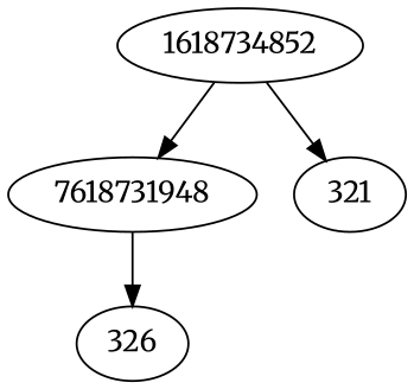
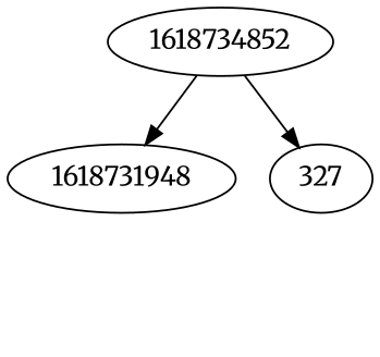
  strict digraph {
    fontname=Merriweather
    node [fontname=Merriweather]
    edge [fontname=Merriweather]
-   1618731948 [label=7618731948]
-   326
+   1618731948
    1618734852
-   327 [label=321]
-   1618731948 -> 326
+   327
    1618734852 -> 1618731948
    1618734852 -> 327
  }
